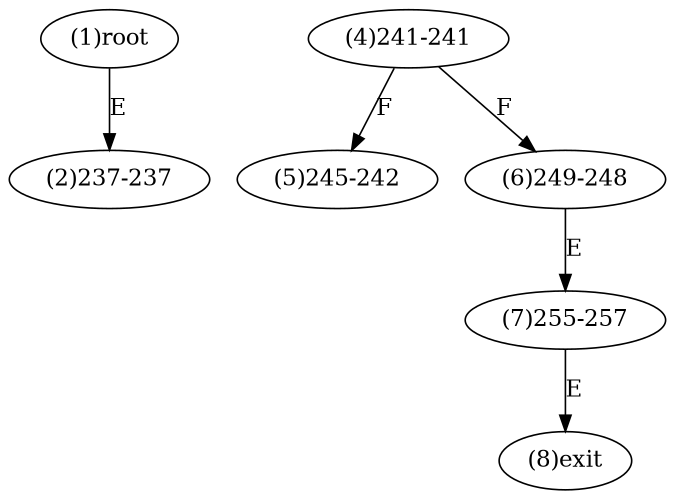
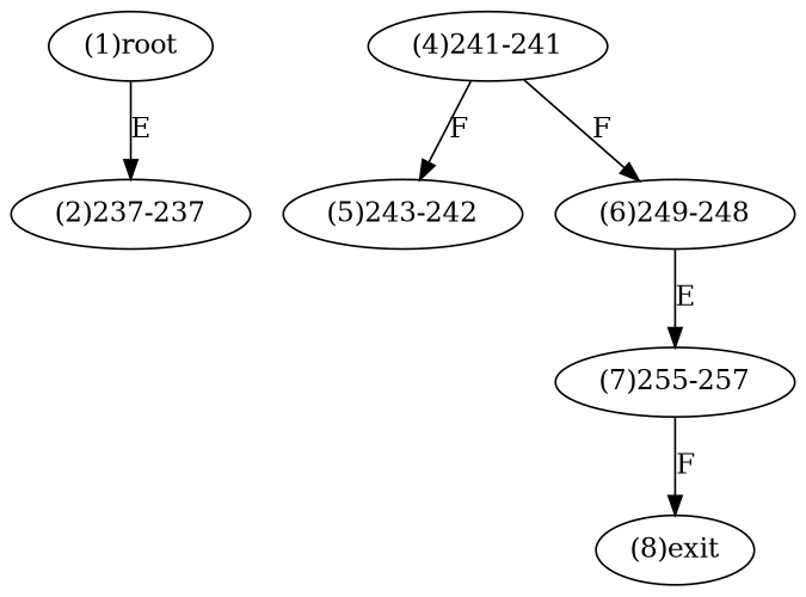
  digraph {
    n1 [label="(1)root"]
    n2 [label="(2)237-237"]
    n3 [label="(4)241-241"]
-   n4 [label="(5)245-242"]
+   n4 [label="(5)243-242"]
    n5 [label="(6)249-248"]
    n6 [label="(7)255-257"]
    n7 [label="(8)exit"]
    n1 -> n2 [label=E]
    n3 -> n4 [label=F]
    n3 -> n5 [label=F]
    n5 -> n6 [label=E]
-   n6 -> n7 [label=E]
+   n6 -> n7 [label=F]
  }
